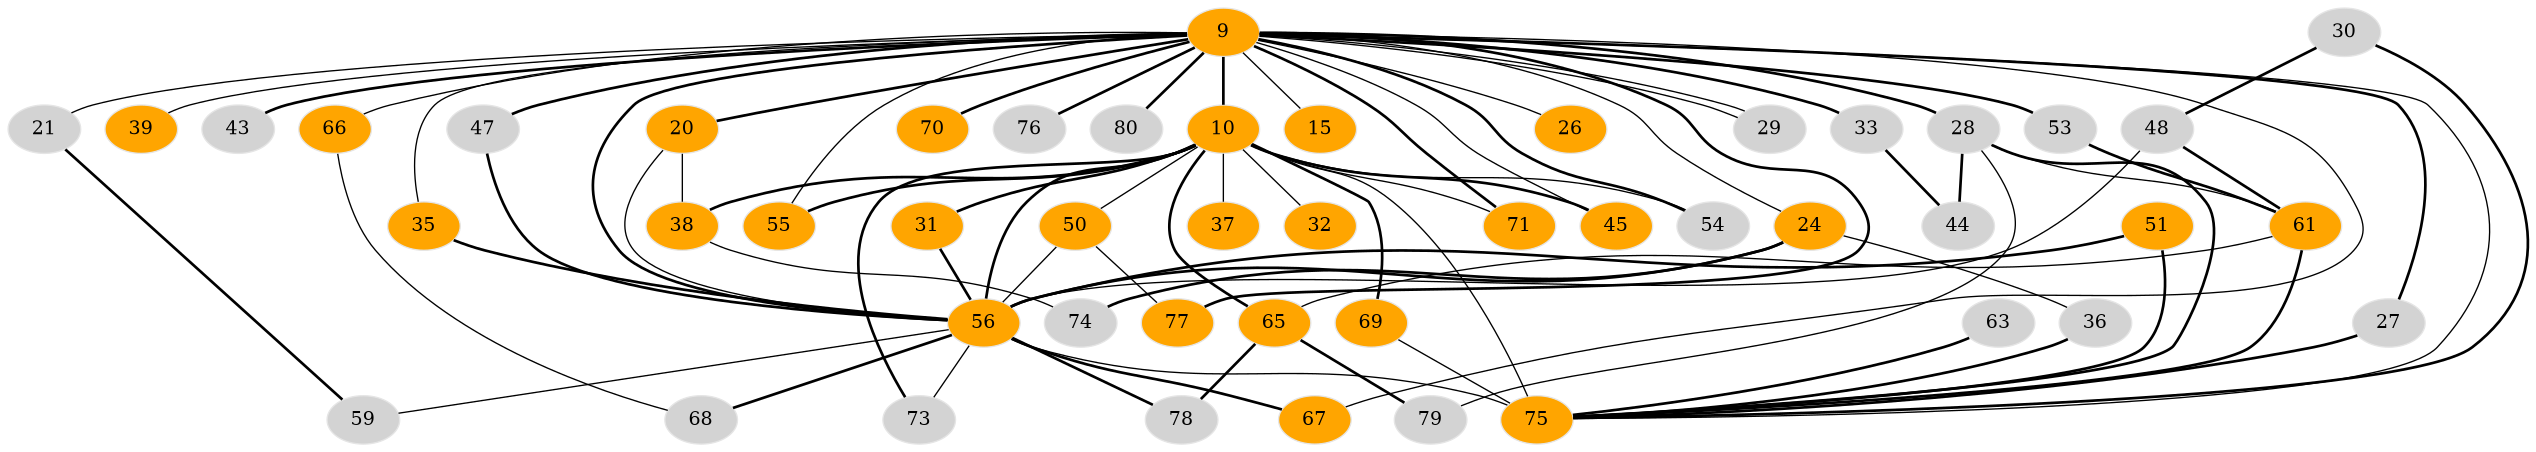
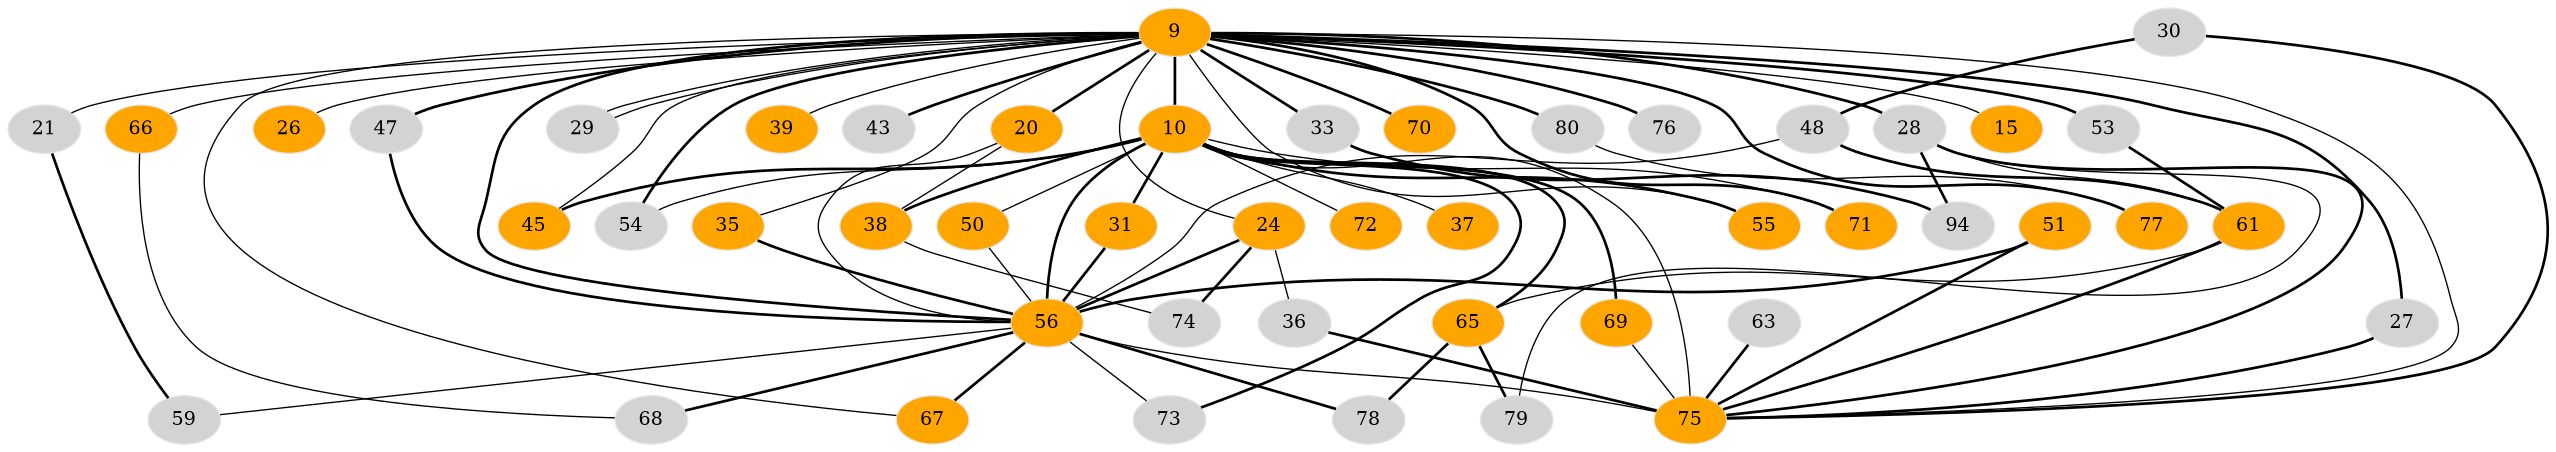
  graph {
    node [color=gray90 fillcolor=orange style=filled]
    edge [style=bold]
    9 [super="+8+5"]
    10 [super="+3+1"]
    15
    20
    21 [fillcolor=lightgrey]
    24 [super="+23"]
    26
    27 [fillcolor=lightgrey]
    28 [fillcolor=lightgrey super="+16+17"]
    29 [fillcolor=lightgrey]
    33 [fillcolor=lightgrey]
    35
    39
    43 [fillcolor=lightgrey]
    45
    47 [fillcolor=lightgrey super="+19"]
    53 [fillcolor=lightgrey super="+49"]
    54 [fillcolor=lightgrey]
    55
    56 [super="+52+25"]
    66 [super="+58+64"]
    67
    70
    71
    75 [super="+14+72+62+7"]
    76 [fillcolor=lightgrey]
    77
    80 [fillcolor=lightgrey]
    31
-   32
+   32 [label=72]
    37
    38 [super="+22"]
    50 [super="+42"]
    65
    69
    73 [fillcolor=lightgrey]
    59 [fillcolor=lightgrey]
    36 [fillcolor=lightgrey]
    74 [fillcolor=lightgrey]
-   44 [fillcolor=lightgrey]
+   44 [fillcolor=lightgrey label=94]
    61 [super="+40"]
    79 [fillcolor=lightgrey]
    68 [fillcolor=lightgrey]
    78 [fillcolor=lightgrey]
    48 [fillcolor=lightgrey super="+13"]
    30 [fillcolor=lightgrey]
    51
    63 [fillcolor=lightgrey]
    9 -- 10 [weight=9]
    9 -- 15 [style=solid weight=2]
    9 -- 20
    9 -- 21 [style=solid weight=2]
    9 -- 24 [style=solid weight=2]
    9 -- 26 [style=solid weight=2]
    9 -- 27
    9 -- 28 [weight=3]
    9 -- 29 [style=solid]
    9 -- 29 [style=solid]
    9 -- 33 [weight=2]
    9 -- 35 [style=solid]
    9 -- 39 [style=solid weight=2]
    9 -- 43
    9 -- 45 [style=solid]
    9 -- 47 [weight=2]
    9 -- 53 [weight=2]
    9 -- 54
    9 -- 55 [style=solid]
    9 -- 56 [weight=8]
    9 -- 66 [style=solid weight=5]
    9 -- 67 [style=solid]
    9 -- 70 [weight=2]
    9 -- 71
    9 -- 75 [style=solid weight=9]
    9 -- 76 [weight=2]
    9 -- 77
    9 -- 80
    10 -- 45
    10 -- 54 [style=solid]
    10 -- 55
    10 -- 56 [weight=7]
    10 -- 71 [style=solid]
    10 -- 75 [style=solid weight=8]
    10 -- 31
    10 -- 32 [style=solid weight=2]
    10 -- 37 [style=solid weight=2]
    10 -- 38 [weight=2]
    10 -- 50 [style=solid]
    10 -- 65
    10 -- 69
    10 -- 73
    20 -- 56 [style=solid]
    20 -- 38 [style=solid]
    21 -- 59
    24 -- 56 [weight=2]
    24 -- 36 [style=solid]
    24 -- 74
    27 -- 75
    28 -- 75
    28 -- 44
    28 -- 61 [style=solid]
    28 -- 79 [style=solid]
    33 -- 44
    35 -- 56
    47 -- 56
    53 -- 61
    56 -- 67
    56 -- 75 [style=solid weight=8]
    56 -- 73 [style=solid]
    56 -- 59 [style=solid]
    56 -- 68
    56 -- 78
    66 -- 68 [style=solid]
    31 -- 56
    38 -- 74 [style=solid]
    50 -- 56 [style=solid weight=2]
-   50 -- 77 [style=solid]
+   80 -- 77 [style=solid]
    65 -- 79
    65 -- 78
    69 -- 75 [style=solid]
    36 -- 75
    61 -- 75
    61 -- 65 [style=solid]
    48 -- 56 [style=solid weight=3]
    48 -- 61
    30 -- 75
    30 -- 48
    51 -- 56
    51 -- 75
    63 -- 75 [weight=2]
  }
